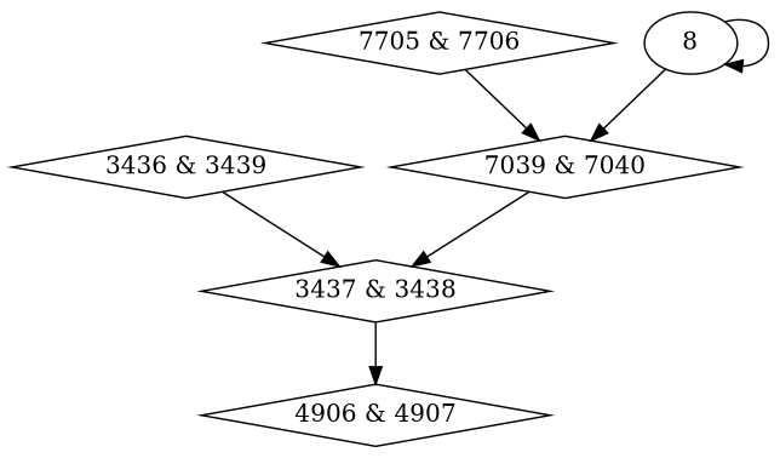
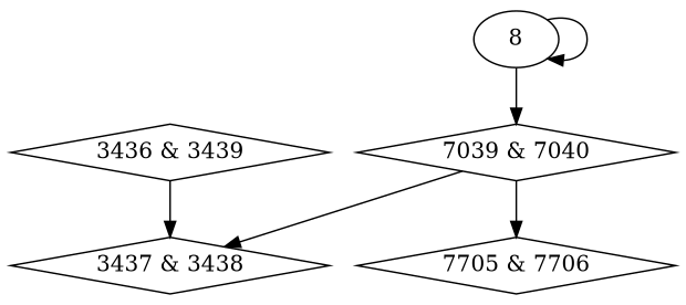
  digraph {
    node [shape=diamond]
    n1 [label="3436 & 3439"]
    n2 [label="3437 & 3438"]
-   n3 [label="4906 & 4907"]
    n4 [label="7039 & 7040"]
    n5 [label="7705 & 7706"]
    n6 [label=8 shape=""]
    n1 -> n2
-   n2 -> n3
    n4 -> n2
-   n5 -> n4
+   n4 -> n5
    n6 -> n4
    n6 -> n6
  }
